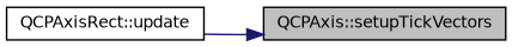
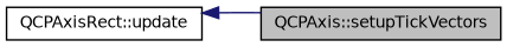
  digraph {
    rankdir=RL
    node [color=black fontname=Helvetica fontsize=10 shape=record style=filled]
    n1 [fillcolor=grey75 fontcolor=black height=0.2 label="QCPAxis::setupTickVectors" width=0.4]
    n2 [fillcolor=white height=0.2 label="QCPAxisRect::update" width=0.4]
-   n1 -> n2 [color=midnightblue dir=back fontname=Helvetica fontsize=10 labelfontname=Helvetica labelfontsize=10 style=solid]
+   n2 -> n1 [color=midnightblue dir=back fontname=Helvetica fontsize=10 labelfontname=Helvetica labelfontsize=10 style=solid]
  }
